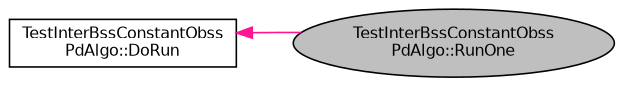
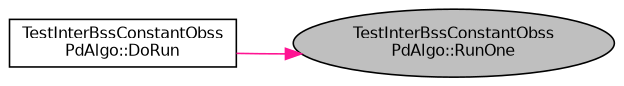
  digraph {
    rankdir=RL
    node [color=black fontname=Helvetica fontsize=10 style=filled]
    n1 [fillcolor=grey75 fontcolor=black height=0.2 label="TestInterBssConstantObss\lPdAlgo::RunOne" shape=ellipse width=0.4]
    n2 [fillcolor=white height=0.2 label="TestInterBssConstantObss\lPdAlgo::DoRun" shape=box width=0.4]
-   n2 -> n1 [color=deeppink dir=back fontname=Helvetica fontsize=10 labelfontname=Helvetica labelfontsize=10 style=solid]
+   n1 -> n2 [color=deeppink dir=back fontname=Helvetica fontsize=10 labelfontname=Helvetica labelfontsize=10 style=solid]
  }
